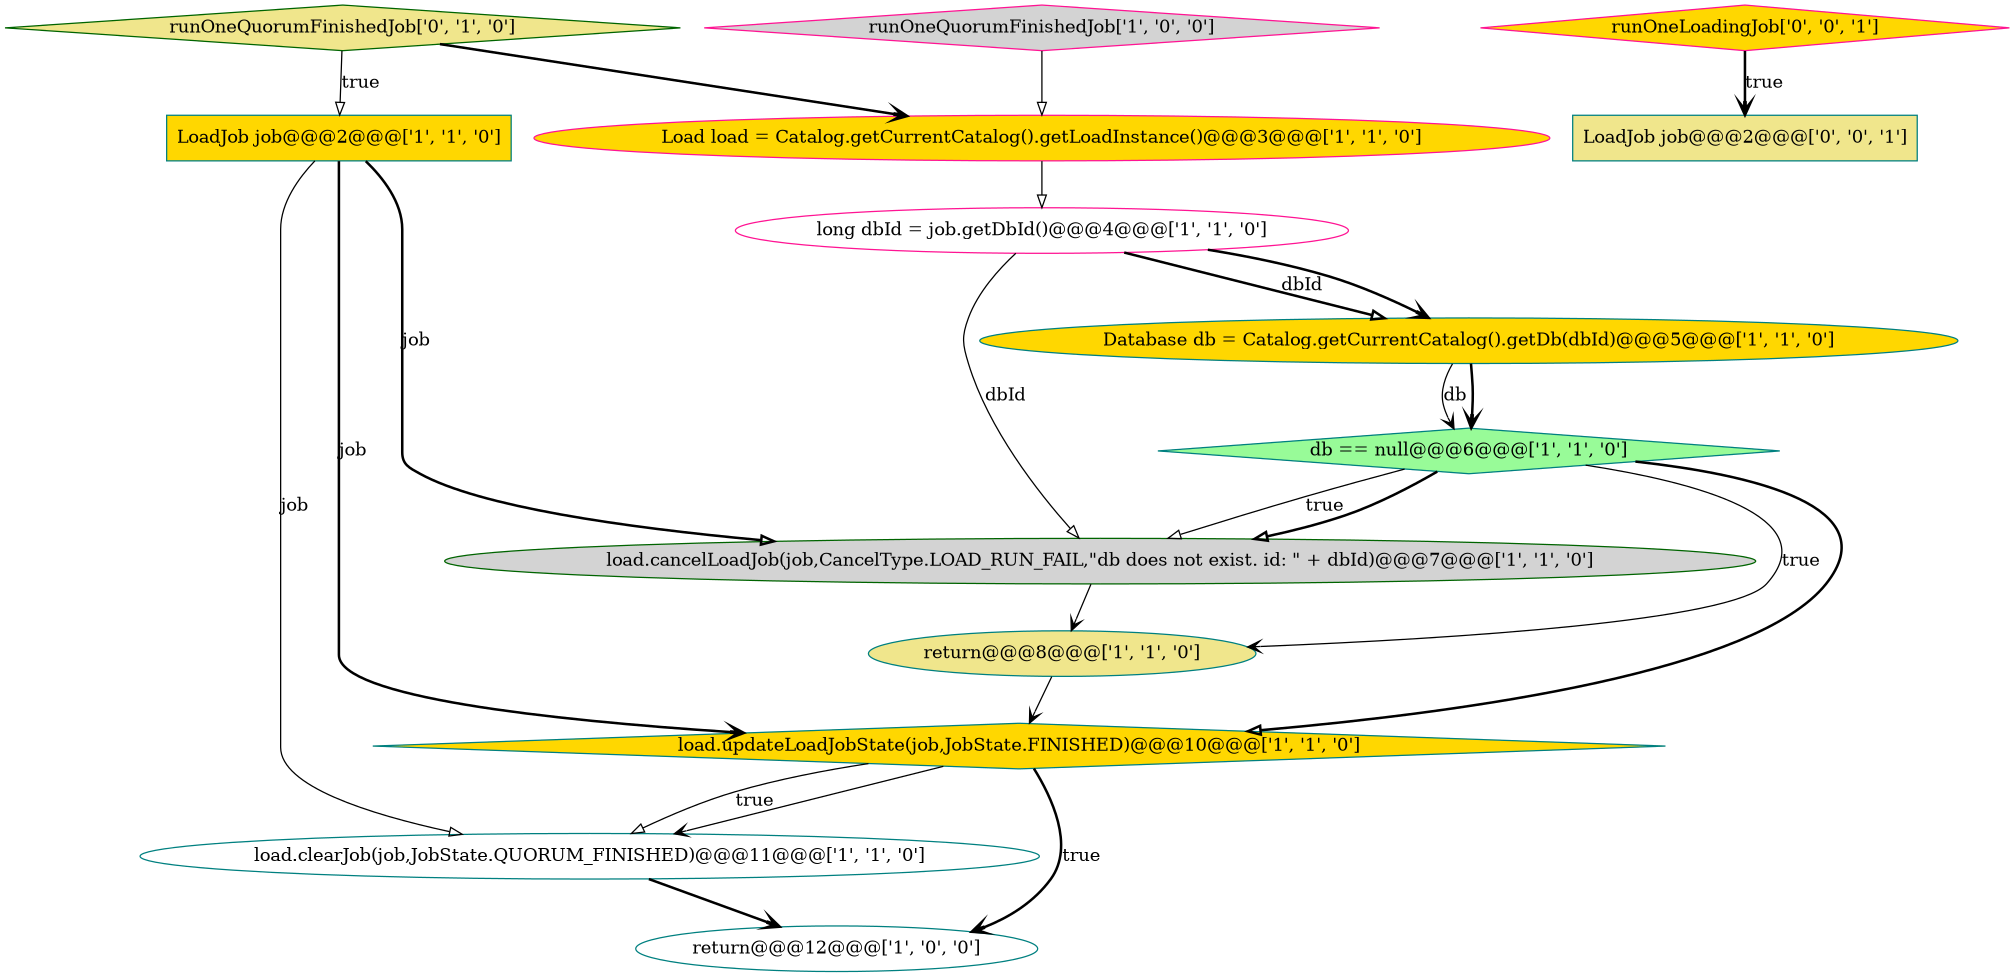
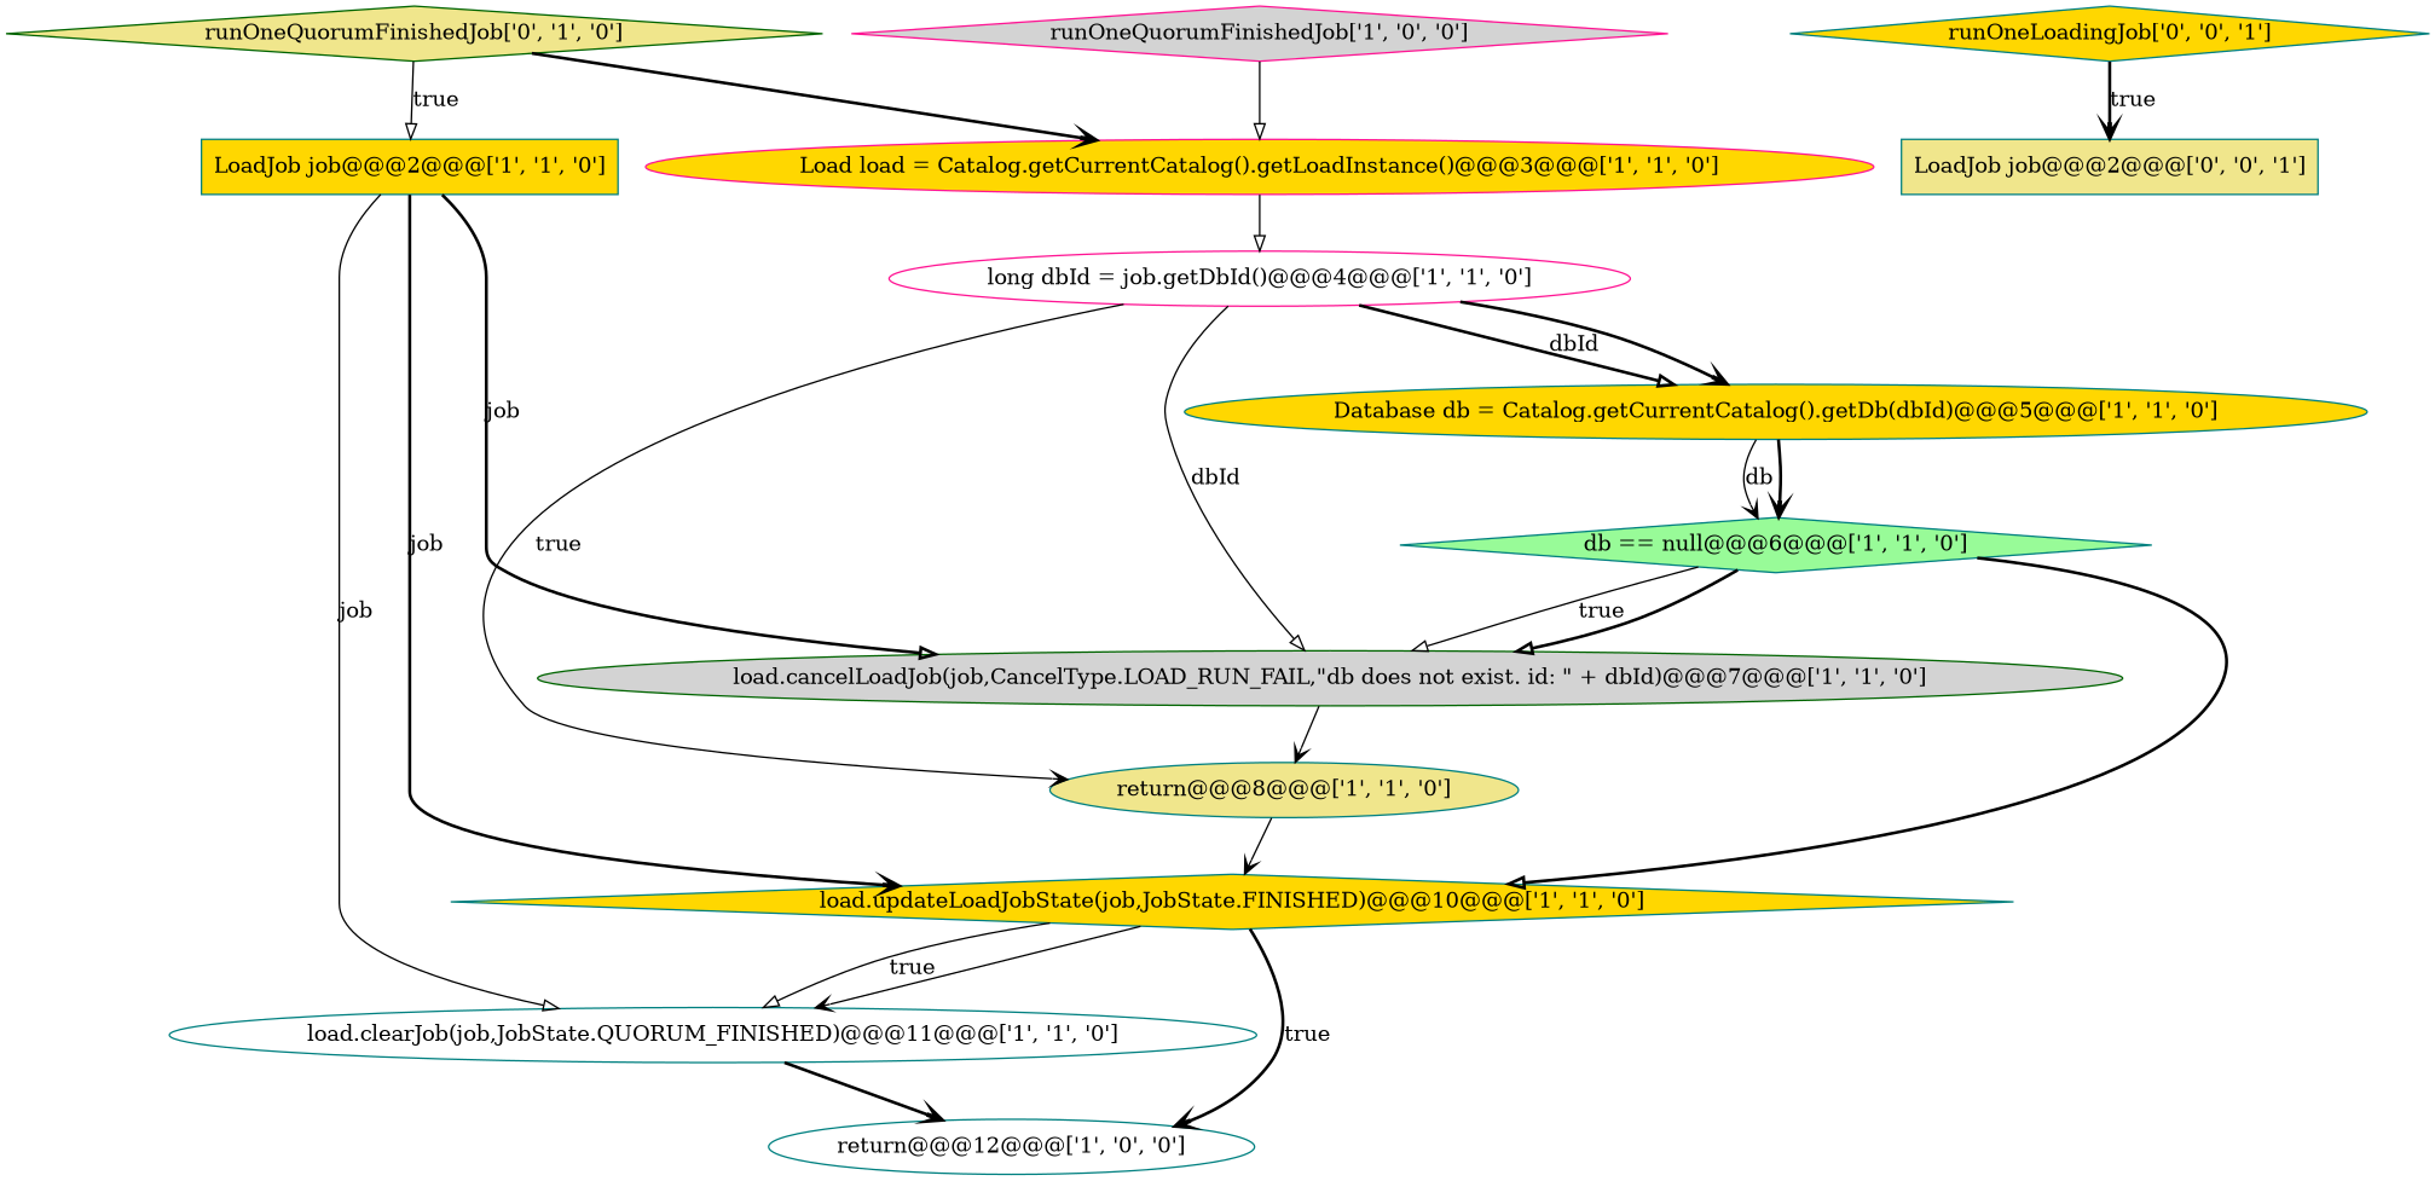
  digraph {
    node [color=teal fillcolor=gold shape=ellipse style=filled]
    edge [arrowhead=vee style=solid]
    n1 [label="LoadJob job@@@2@@@['1', '1', '0']" shape=box]
    n2 [color=darkgreen fillcolor=lightgrey label="load.cancelLoadJob(job,CancelType.LOAD_RUN_FAIL,\"db does not exist. id: \" + dbId)@@@7@@@['1', '1', '0']"]
    n3 [label="load.updateLoadJobState(job,JobState.FINISHED)@@@10@@@['1', '1', '0']" shape=diamond]
    n4 [fillcolor=white label="load.clearJob(job,JobState.QUORUM_FINISHED)@@@11@@@['1', '1', '0']"]
    n5 [fillcolor=khaki label="LoadJob job@@@2@@@['0', '0', '1']" shape=box]
    n6 [fillcolor=khaki label="return@@@8@@@['1', '1', '0']"]
    n7 [fillcolor=white label="return@@@12@@@['1', '0', '0']"]
    n8 [label="Database db = Catalog.getCurrentCatalog().getDb(dbId)@@@5@@@['1', '1', '0']"]
    n9 [fillcolor=palegreen label="db == null@@@6@@@['1', '1', '0']" shape=diamond]
    n10 [color=darkgreen fillcolor=khaki label="runOneQuorumFinishedJob['0', '1', '0']" shape=diamond]
    n11 [color=deeppink label="Load load = Catalog.getCurrentCatalog().getLoadInstance()@@@3@@@['1', '1', '0']"]
    n12 [color=deeppink fillcolor=white label="long dbId = job.getDbId()@@@4@@@['1', '1', '0']"]
    n13 [color=deeppink fillcolor=lightgrey label="runOneQuorumFinishedJob['1', '0', '0']" shape=diamond]
-   n14 [color=deeppink label="runOneLoadingJob['0', '0', '1']" shape=diamond]
+   n14 [label="runOneLoadingJob['0', '0', '1']" shape=diamond]
    n1 -> n2 [arrowhead=onormal label=job style=bold]
    n1 -> n3 [label=job style=bold]
    n1 -> n4 [arrowhead=onormal label=job]
    n2 -> n6
    n3 -> n4
    n3 -> n4 [arrowhead=onormal label=true]
    n3 -> n7 [label=true style=bold]
    n4 -> n7 [style=bold]
    n6 -> n3
    n8 -> n9 [style=bold]
    n8 -> n9 [label=db]
    n9 -> n2 [arrowhead=onormal label=true]
    n9 -> n2 [arrowhead=onormal style=bold]
    n9 -> n3 [arrowhead=onormal style=bold]
-   n9 -> n6 [label=true]
+   n12 -> n6 [label=true]
    n10 -> n1 [arrowhead=onormal label=true]
    n10 -> n11 [style=bold]
    n11 -> n12 [arrowhead=onormal]
    n12 -> n2 [arrowhead=onormal label=dbId]
    n12 -> n8 [arrowhead=onormal label=dbId style=bold]
    n12 -> n8 [style=bold]
    n13 -> n11 [arrowhead=onormal]
    n14 -> n5 [label=true style=bold]
  }
